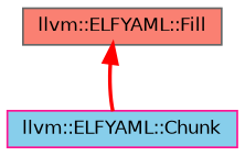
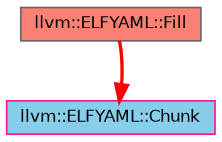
  digraph {
    fontname="DejaVu Sans"
    node [fontname="DejaVu Sans" fontsize=10 shape=record style=filled]
    n1 [color=gray40 fillcolor=salmon fontcolor=black height=0.2 label="llvm::ELFYAML::Fill" width=0.4]
    n2 [color=deeppink height=0.2 label="llvm::ELFYAML::Chunk" width=0.4 fillcolor=skyblue]
-   n1 -> n2 [color=red dir=back fontname="DejaVu Sans" fontsize=10 labelfontname=Helvetica labelfontsize=10 style=bold]
+   n2 -> n1 [color=red dir=back fontname="DejaVu Sans" fontsize=10 labelfontname=Helvetica labelfontsize=10 style=bold]
  }
